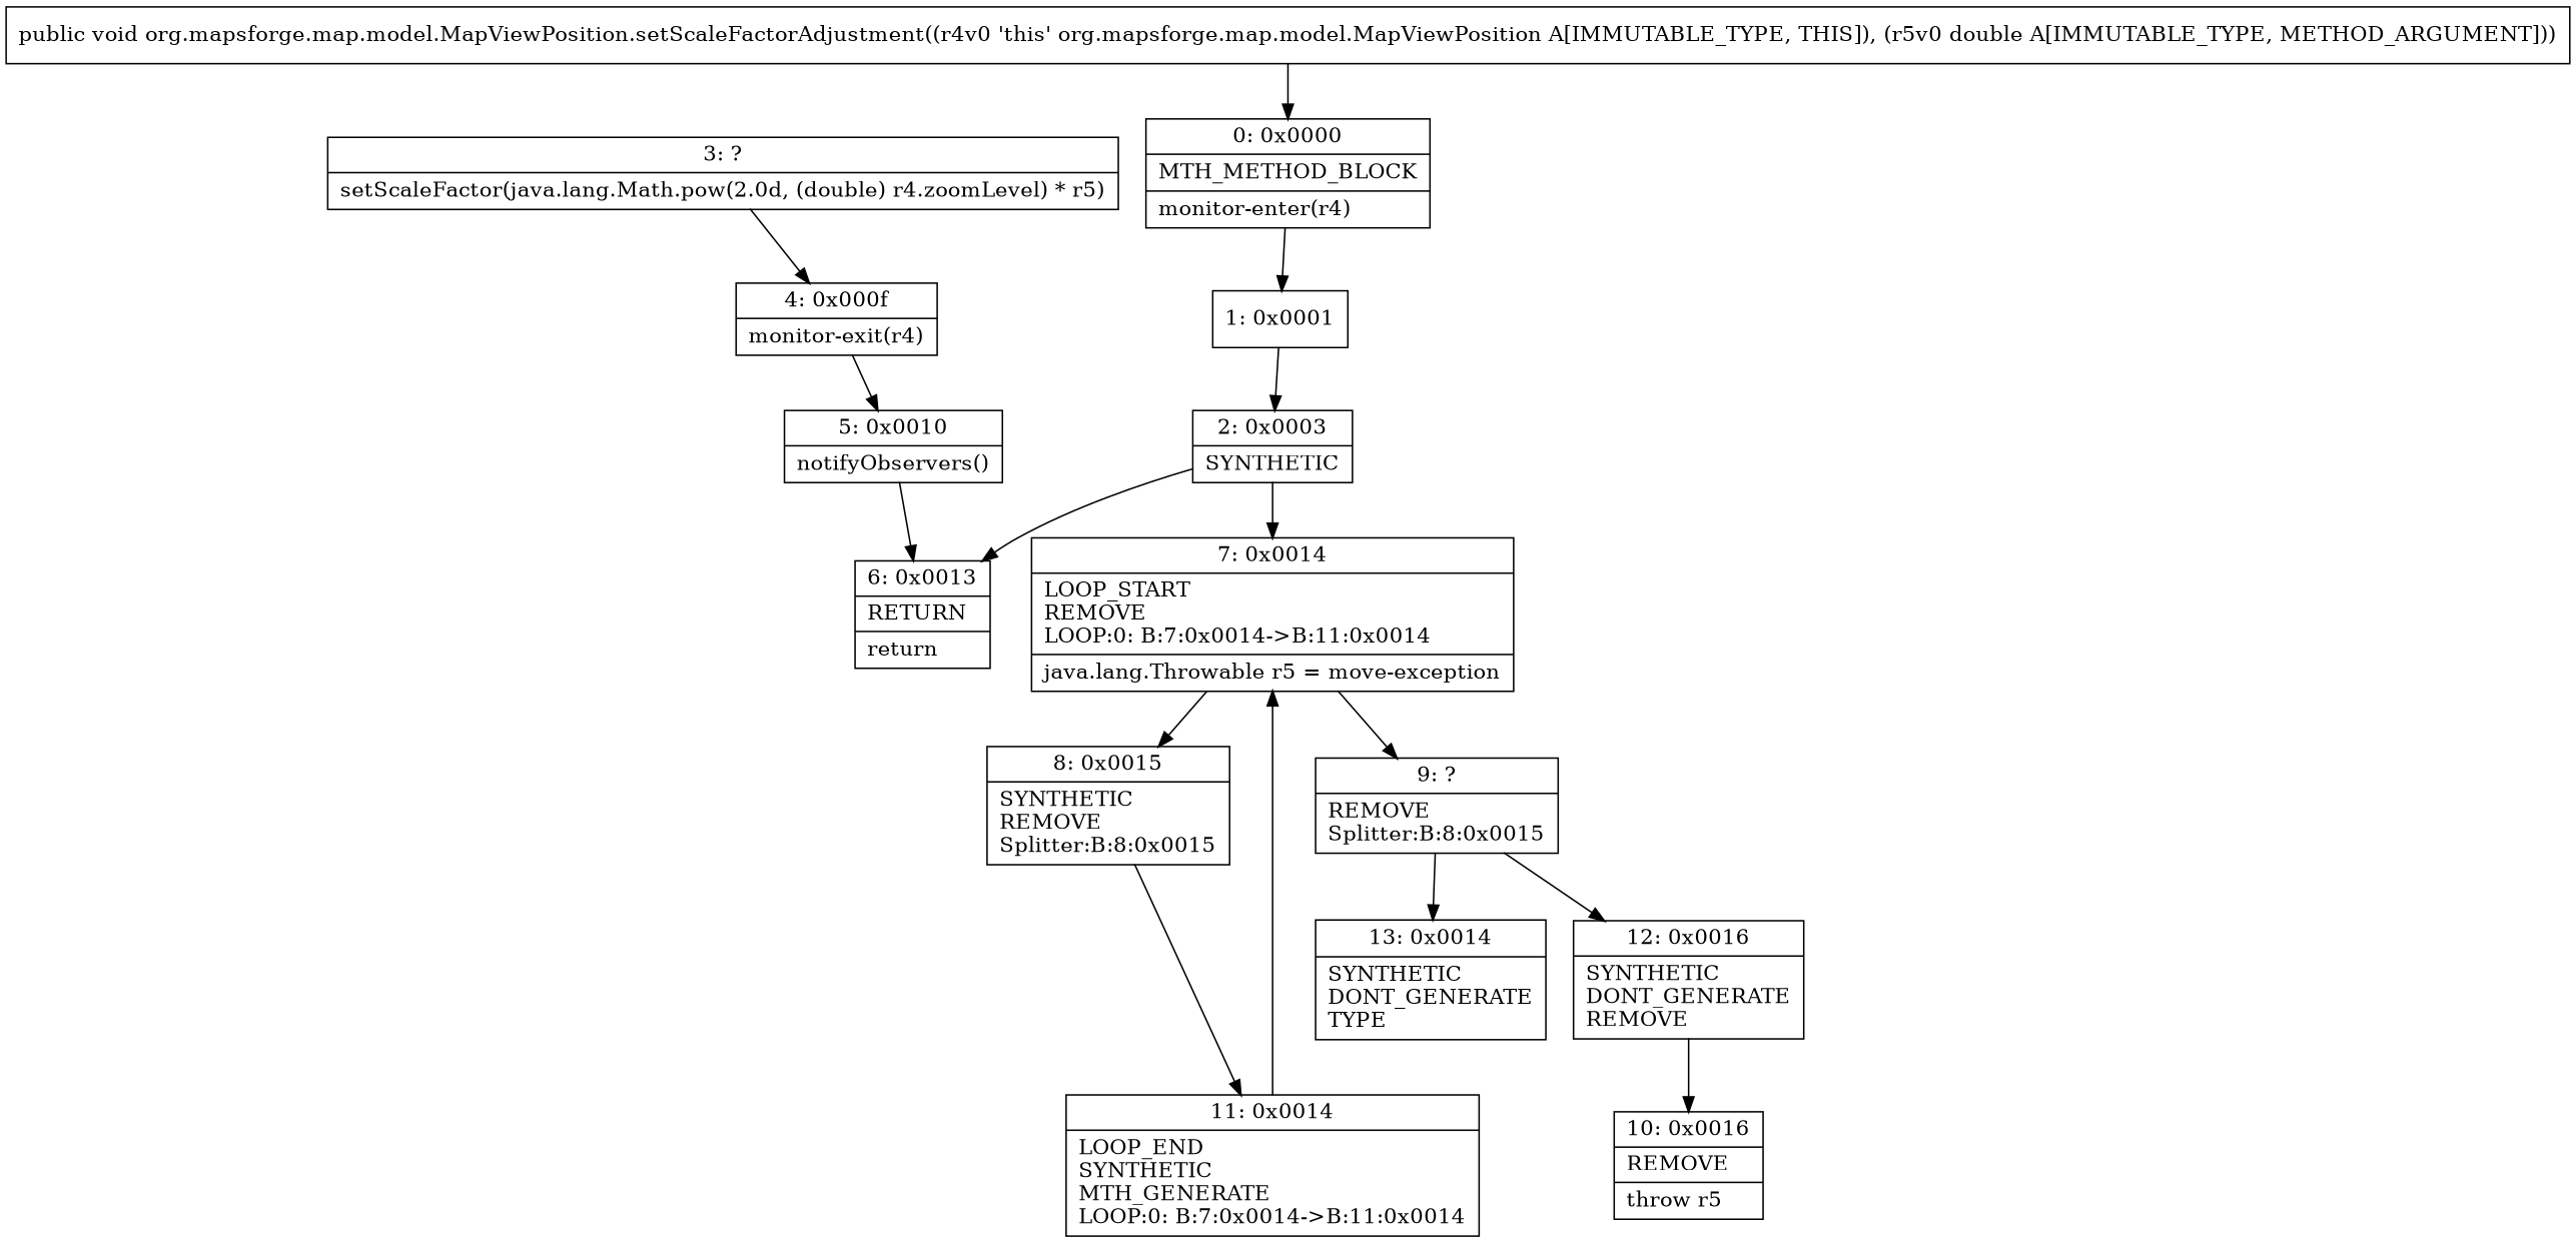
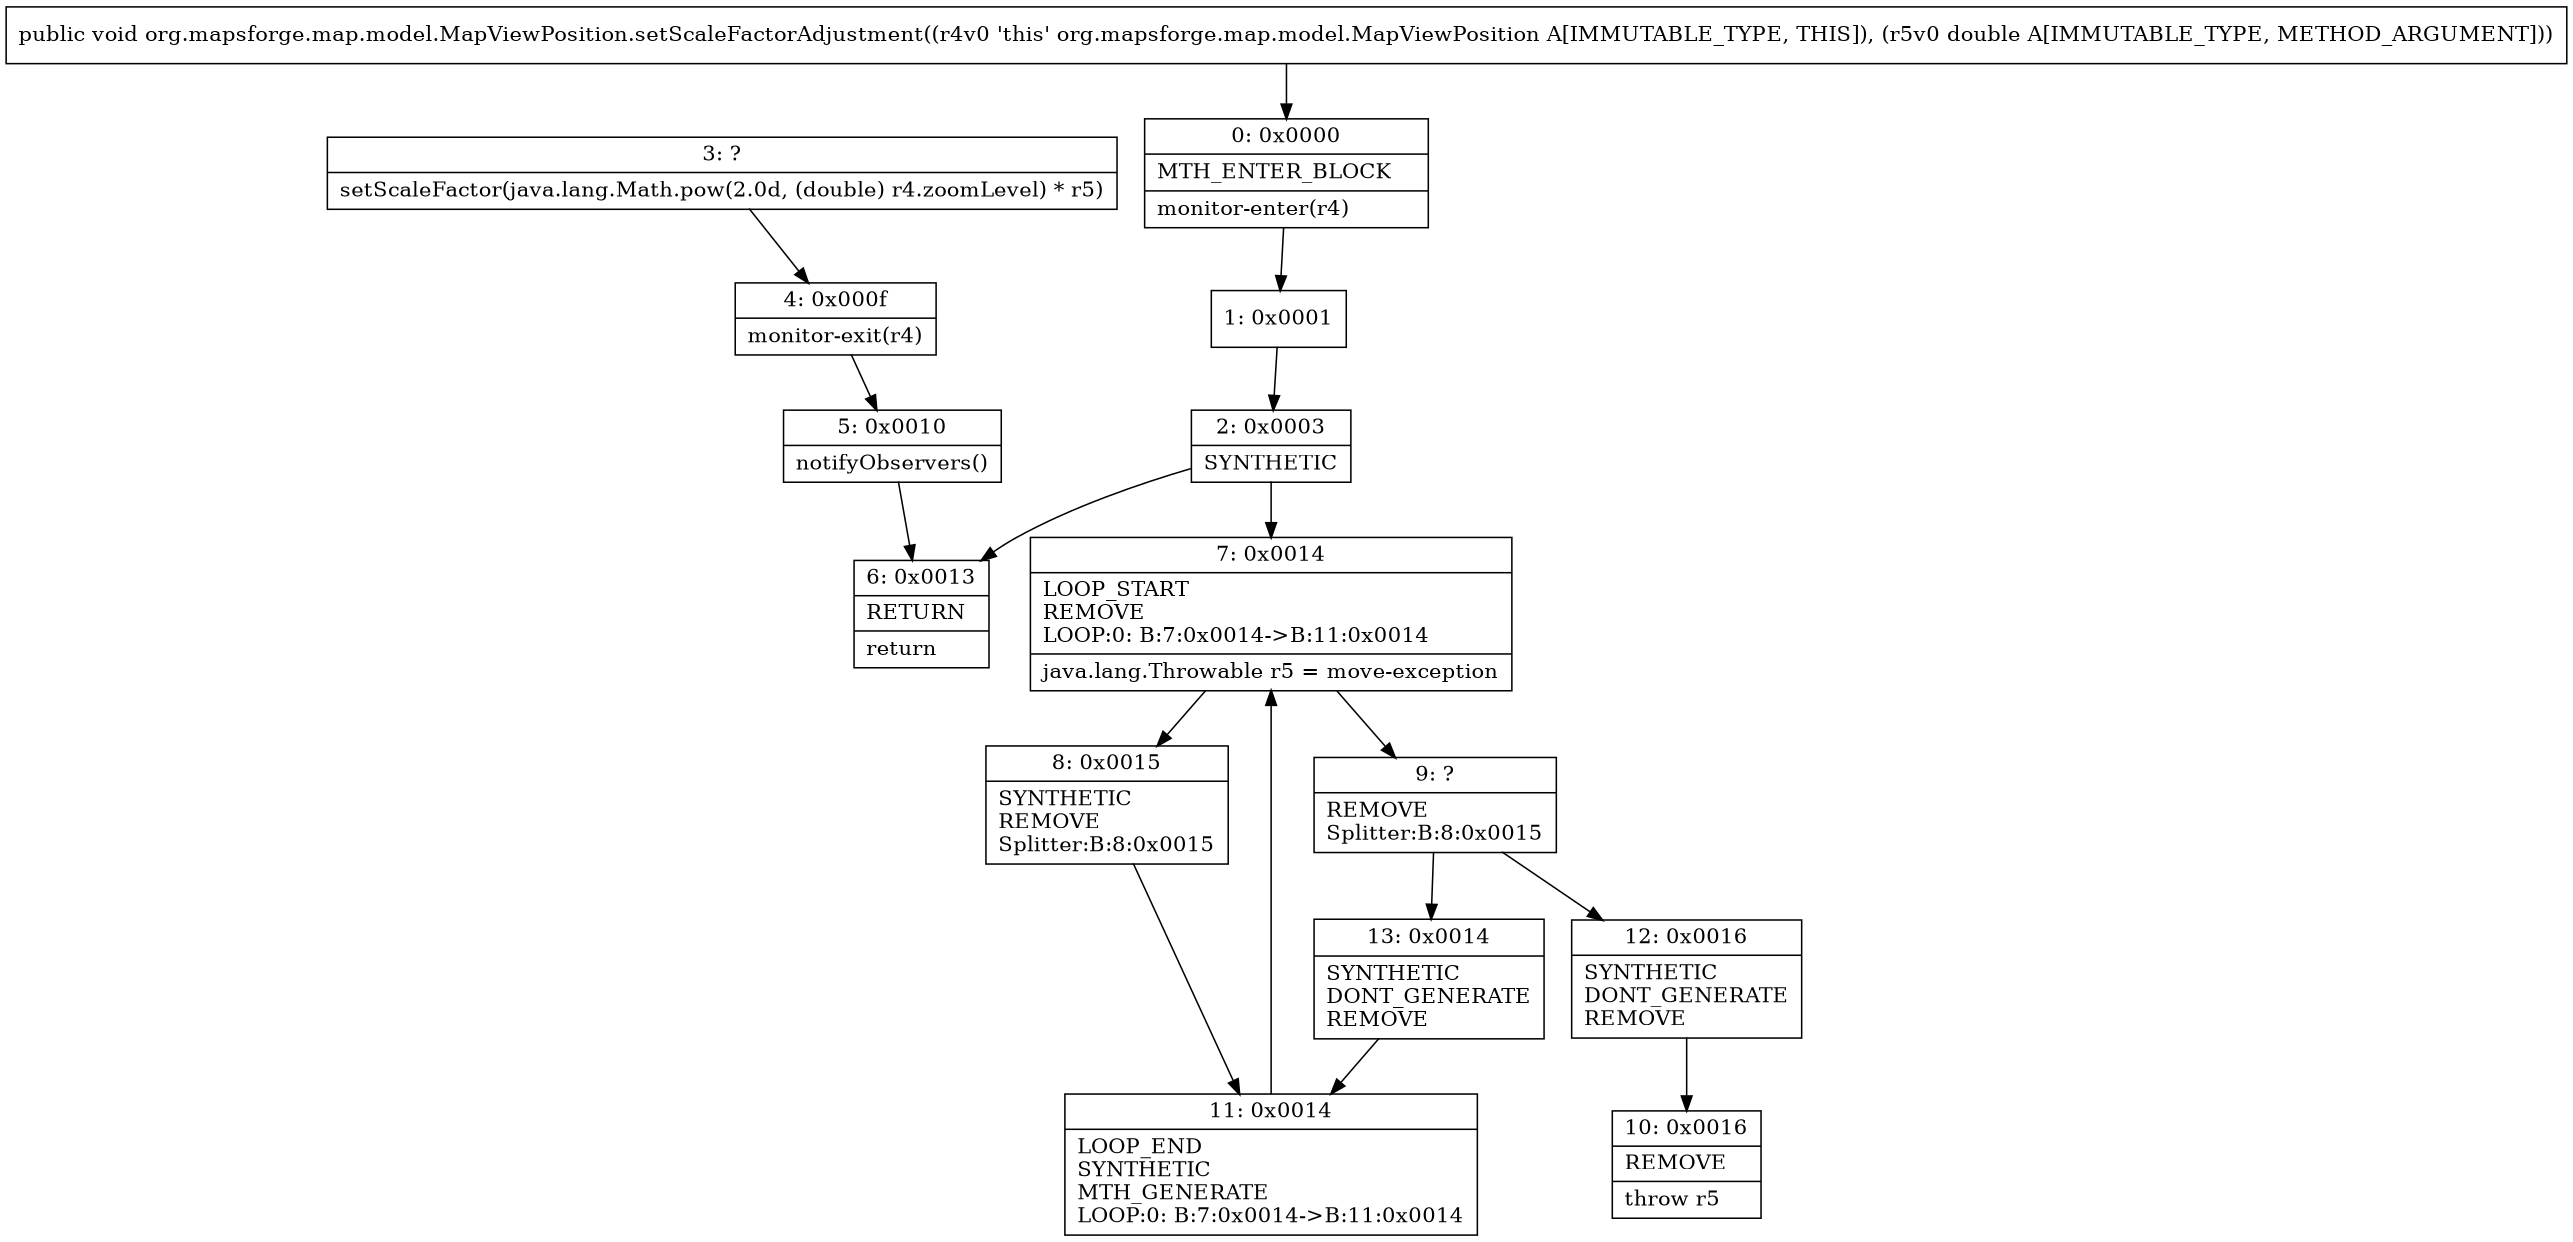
  digraph {
    node [shape=record]
-   n1 [label="{0\:\ 0x0000|MTH_METHOD_BLOCK\l|monitor\-enter(r4)\l}"]
+   n1 [label="{0\:\ 0x0000|MTH_ENTER_BLOCK\l|monitor\-enter(r4)\l}"]
    n2 [label="{1\:\ 0x0001}"]
    n3 [label="{2\:\ 0x0003|SYNTHETIC\l}"]
    n4 [label="{7\:\ 0x0014|LOOP_START\lREMOVE\lLOOP:0: B:7:0x0014\-\>B:11:0x0014\l|java.lang.Throwable r5 = move\-exception\l}"]
    n5 [label="{6\:\ 0x0013|RETURN\l|return\l}"]
    n6 [label="{3\:\ ?|setScaleFactor(java.lang.Math.pow(2.0d, (double) r4.zoomLevel) * r5)\l}"]
    n7 [label="{4\:\ 0x000f|monitor\-exit(r4)\l}"]
    n8 [label="{8\:\ 0x0015|SYNTHETIC\lREMOVE\lSplitter:B:8:0x0015\l}"]
    n9 [label="{9\:\ ?|REMOVE\lSplitter:B:8:0x0015\l}"]
    n10 [label="{5\:\ 0x0010|notifyObservers()\l}"]
    n11 [label="{11\:\ 0x0014|LOOP_END\lSYNTHETIC\lMTH_GENERATE\lLOOP:0: B:7:0x0014\-\>B:11:0x0014\l}"]
    n12 [label="{12\:\ 0x0016|SYNTHETIC\lDONT_GENERATE\lREMOVE\l}"]
-   n13 [label="{13\:\ 0x0014|SYNTHETIC\lDONT_GENERATE\lTYPE\l}"]
+   n13 [label="{13\:\ 0x0014|SYNTHETIC\lDONT_GENERATE\lREMOVE\l}"]
    n14 [label="{10\:\ 0x0016|REMOVE\l|throw r5\l}"]
    n15 [label="{public void org.mapsforge.map.model.MapViewPosition.setScaleFactorAdjustment((r4v0 'this' org.mapsforge.map.model.MapViewPosition A[IMMUTABLE_TYPE, THIS]), (r5v0 double A[IMMUTABLE_TYPE, METHOD_ARGUMENT])) }"]
    n1 -> n2
    n2 -> n3
    n3 -> n4
    n3 -> n5
    n4 -> n8
    n4 -> n9
    n6 -> n7
    n7 -> n10
    n8 -> n11
    n9 -> n12
    n9 -> n13
    n10 -> n5
    n11 -> n4
    n12 -> n14
+   n13 -> n11
    n15 -> n1
  }
